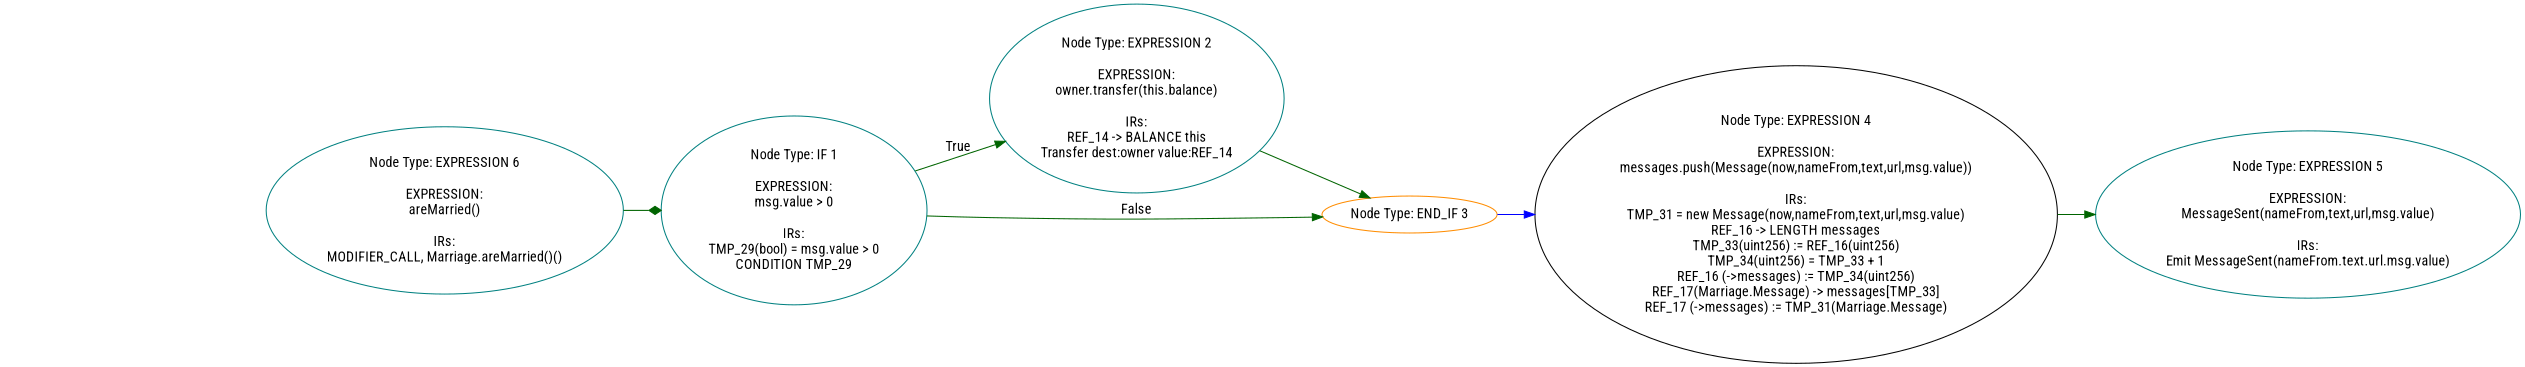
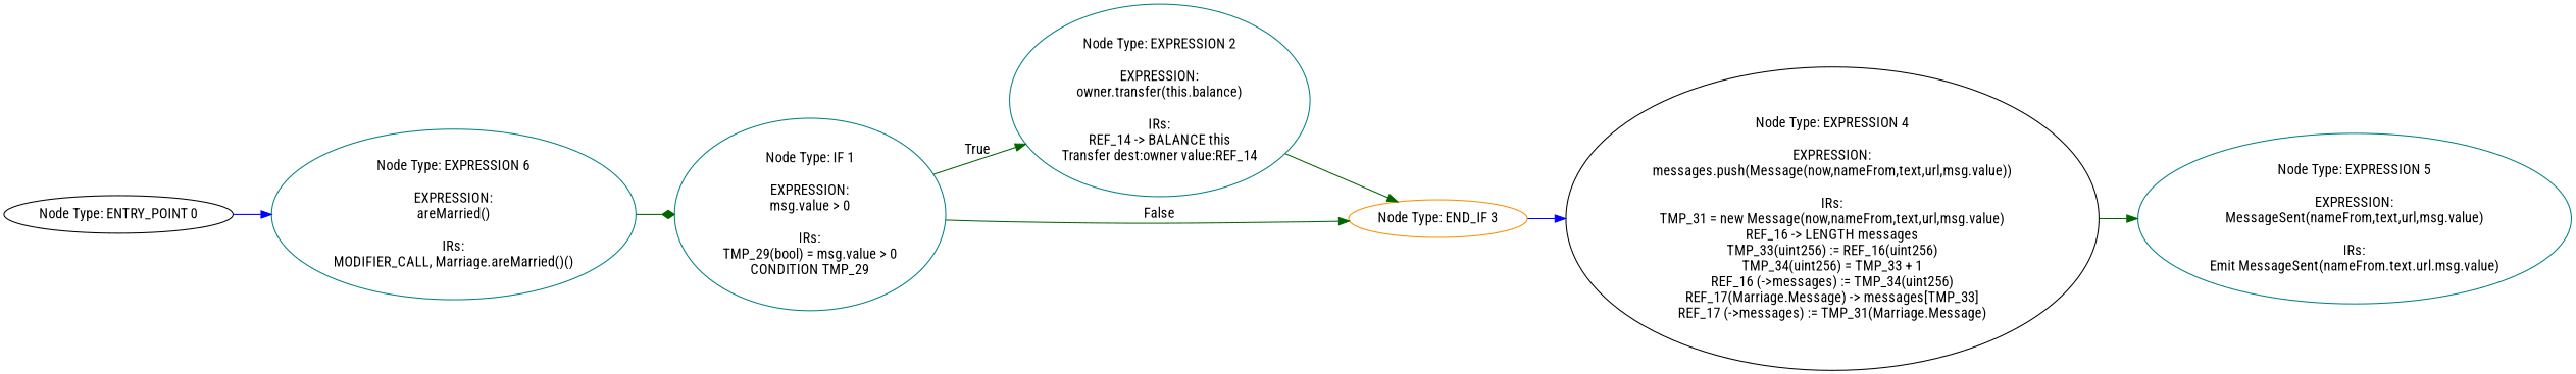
  digraph {
    rankdir=LR
    fontname="Roboto Condensed"
    node [color=teal fontname="Roboto Condensed"]
    edge [color=darkgreen arrowhead=normal fontname="Roboto Condensed"]
+   n1 [label="Node Type: ENTRY_POINT 0\n" color=black]
    n2 [label="Node Type: EXPRESSION 6\n\nEXPRESSION:\nareMarried()\n\nIRs:\nMODIFIER_CALL, Marriage.areMarried()()"]
    n3 [label="Node Type: IF 1\n\nEXPRESSION:\nmsg.value > 0\n\nIRs:\nTMP_29(bool) = msg.value > 0\nCONDITION TMP_29"]
    n4 [label="Node Type: EXPRESSION 2\n\nEXPRESSION:\nowner.transfer(this.balance)\n\nIRs:\nREF_14 -> BALANCE this\nTransfer dest:owner value:REF_14"]
    n5 [label="Node Type: END_IF 3\n" color=darkorange]
    n6 [label="Node Type: EXPRESSION 4\n\nEXPRESSION:\nmessages.push(Message(now,nameFrom,text,url,msg.value))\n\nIRs:\nTMP_31 = new Message(now,nameFrom,text,url,msg.value)\nREF_16 -> LENGTH messages\nTMP_33(uint256) := REF_16(uint256)\nTMP_34(uint256) = TMP_33 + 1\nREF_16 (->messages) := TMP_34(uint256)\nREF_17(Marriage.Message) -> messages[TMP_33]\nREF_17 (->messages) := TMP_31(Marriage.Message)" color=black]
    n7 [label="Node Type: EXPRESSION 5\n\nEXPRESSION:\nMessageSent(nameFrom,text,url,msg.value)\n\nIRs:\nEmit MessageSent(nameFrom.text.url.msg.value)"]
+   n1 -> n2 [color=blue]
    n2 -> n3 [arrowhead=diamond]
    n3 -> n4 [label=True]
    n3 -> n5 [label=False]
    n4 -> n5
    n5 -> n6 [color=blue]
    n6 -> n7
  }
